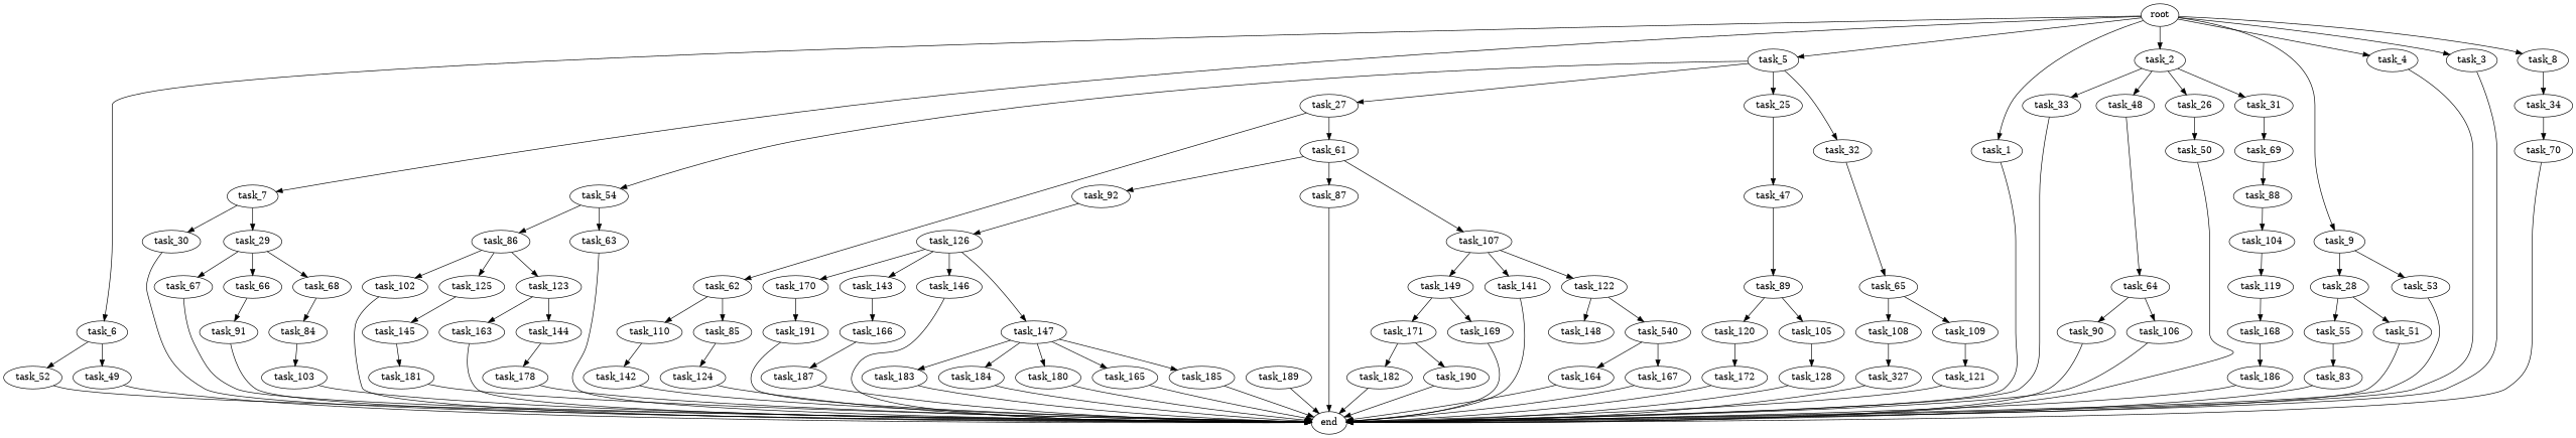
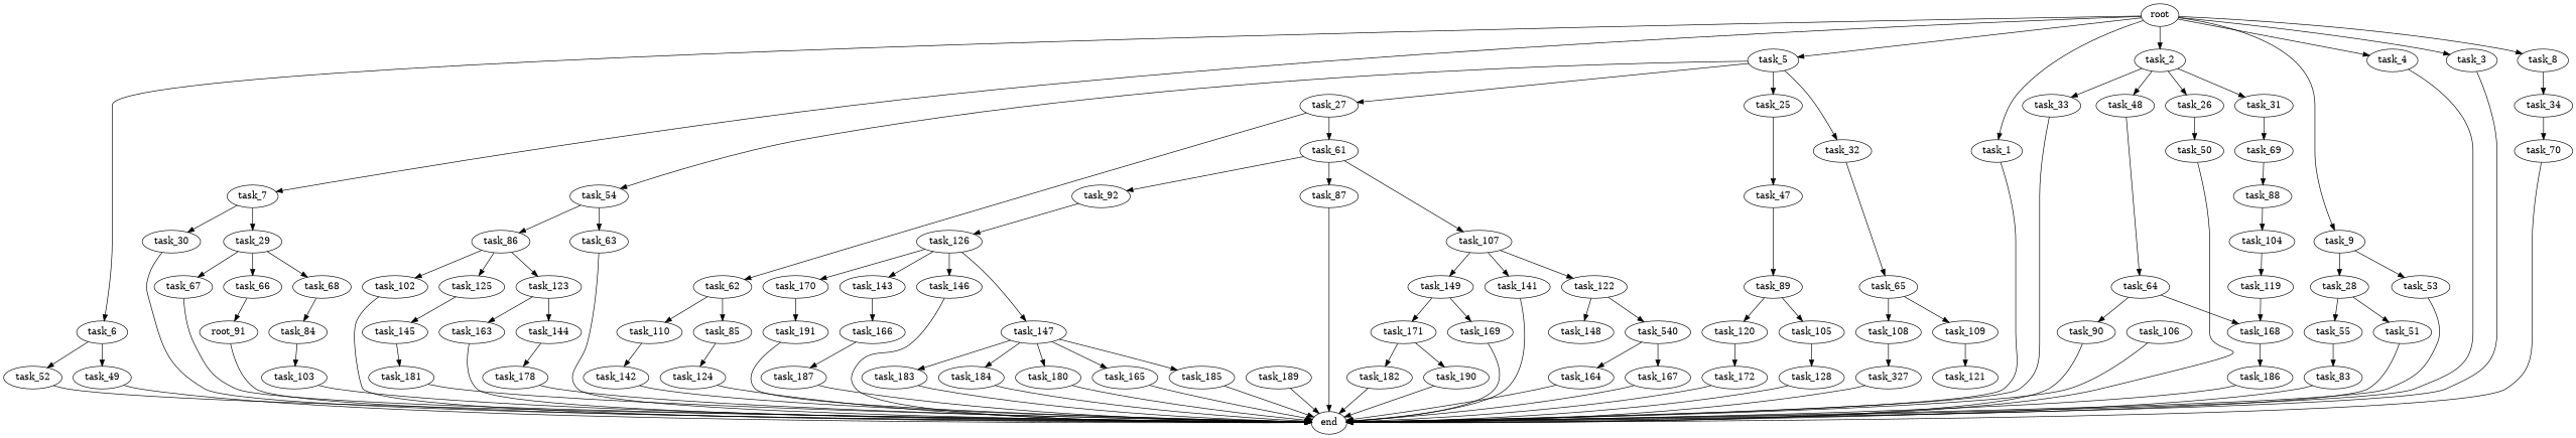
  digraph {
    task_6
    task_49
    task_52
    end
    task_169
-   task_91
+   task_91 [label=root_91]
    task_187
    task_123
    task_144
    task_163
    task_178
    task_66
    task_1
    task_68
    task_84
    task_103
    task_119
    task_168
    task_186
    task_190
    task_149
    task_171
    task_182
    task_65
    task_109
    task_108
    task_121
    n28 [label=task_327]
    task_83
    root
    task_4
    task_3
    task_8
    task_9
    task_5
    task_7
    task_2
    task_34
    task_53
    task_28
    task_27
    task_54
    task_32
    task_25
    task_30
    task_29
    task_31
    task_26
    task_48
    task_33
    task_63
    task_189
    task_86
    task_102
    task_125
    task_145
    task_147
    task_183
    task_184
    task_180
    task_165
    task_185
    task_70
    task_120
    task_172
    task_55
    task_51
    task_61
    task_62
    task_107
    task_92
    task_87
    task_85
    task_110
    task_47
    task_166
    task_141
    task_122
    task_148
    n80 [label=task_540]
    task_181
    task_128
    task_126
    task_143
    task_146
    task_170
    task_88
    task_104
    task_167
    task_67
    task_89
    task_191
    task_69
    task_142
    task_124
    task_50
    task_64
    task_106
    task_105
    task_164
    task_90
    task_6 -> task_49
    task_6 -> task_52
    task_49 -> end
    task_52 -> end
    task_169 -> end
    task_91 -> end
    task_187 -> end
    task_123 -> task_144
    task_123 -> task_163
    task_144 -> task_178
    task_163 -> end
    task_178 -> end
    task_66 -> task_91
    task_1 -> end
    task_68 -> task_84
    task_84 -> task_103
    task_103 -> end
    task_119 -> task_168
    task_168 -> task_186
    task_186 -> end
    task_190 -> end
    task_149 -> task_169
    task_149 -> task_171
    task_171 -> task_190
    task_171 -> task_182
    task_182 -> end
    task_65 -> task_109
    task_65 -> task_108
    task_109 -> task_121
    task_108 -> n28
-   task_121 -> end
    n28 -> end
    task_83 -> end
    root -> task_6
    root -> task_1
    root -> task_4
    root -> task_3
    root -> task_8
    root -> task_9
    root -> task_5
    root -> task_7
    root -> task_2
    task_4 -> end
    task_3 -> end
    task_8 -> task_34
    task_9 -> task_53
    task_9 -> task_28
    task_5 -> task_27
    task_5 -> task_54
    task_5 -> task_32
    task_5 -> task_25
    task_7 -> task_30
    task_7 -> task_29
    task_2 -> task_31
    task_2 -> task_26
    task_2 -> task_48
    task_2 -> task_33
    task_34 -> task_70
    task_53 -> end
    task_28 -> task_55
    task_28 -> task_51
    task_27 -> task_61
    task_27 -> task_62
    task_54 -> task_63
    task_54 -> task_86
    task_32 -> task_65
    task_25 -> task_47
    task_30 -> end
    task_29 -> task_66
    task_29 -> task_68
    task_29 -> task_67
    task_31 -> task_69
    task_26 -> task_50
    task_48 -> task_64
    task_33 -> end
    task_63 -> end
    task_189 -> end
    task_86 -> task_123
    task_86 -> task_102
    task_86 -> task_125
    task_102 -> end
    task_125 -> task_145
    task_145 -> task_181
    task_147 -> task_183
    task_147 -> task_184
    task_147 -> task_180
    task_147 -> task_165
    task_147 -> task_185
    task_183 -> end
    task_184 -> end
    task_180 -> end
    task_165 -> end
    task_185 -> end
    task_70 -> end
    task_120 -> task_172
    task_172 -> end
    task_55 -> task_83
    task_51 -> end
    task_61 -> task_107
    task_61 -> task_92
    task_61 -> task_87
    task_62 -> task_85
    task_62 -> task_110
    task_107 -> task_149
    task_107 -> task_141
    task_107 -> task_122
    task_92 -> task_126
    task_87 -> end
    task_85 -> task_124
    task_110 -> task_142
    task_47 -> task_89
    task_166 -> task_187
    task_141 -> end
    task_122 -> task_148
    task_122 -> n80
    n80 -> task_167
    n80 -> task_164
    task_181 -> end
    task_128 -> end
    task_126 -> task_147
    task_126 -> task_143
    task_126 -> task_146
    task_126 -> task_170
    task_143 -> task_166
    task_146 -> end
    task_170 -> task_191
    task_88 -> task_104
    task_104 -> task_119
    task_167 -> end
    task_67 -> end
    task_89 -> task_120
    task_89 -> task_105
    task_191 -> end
    task_69 -> task_88
    task_142 -> end
    task_124 -> end
    task_50 -> end
-   task_64 -> task_106
+   task_64 -> task_168
    task_64 -> task_90
    task_106 -> end
    task_105 -> task_128
    task_164 -> end
    task_90 -> end
  }
